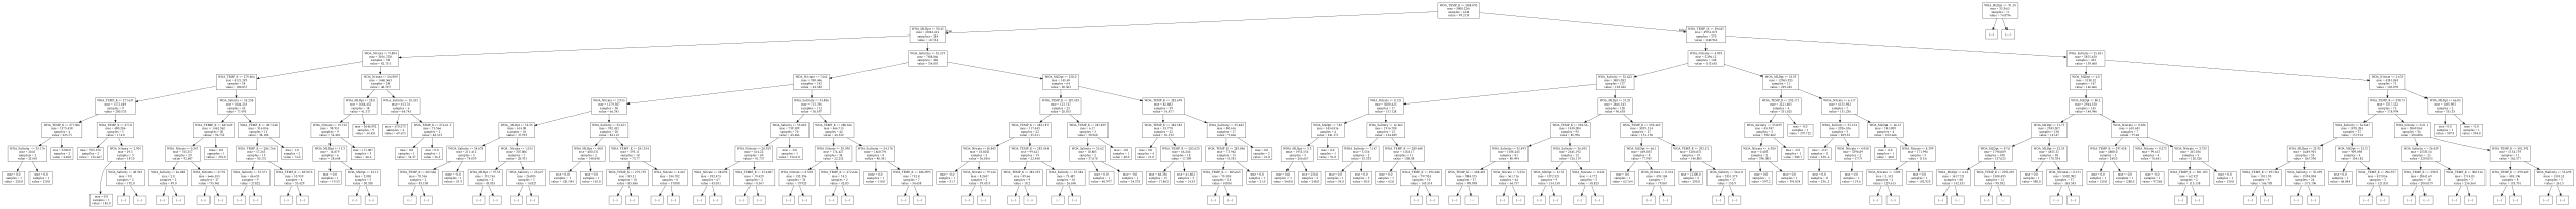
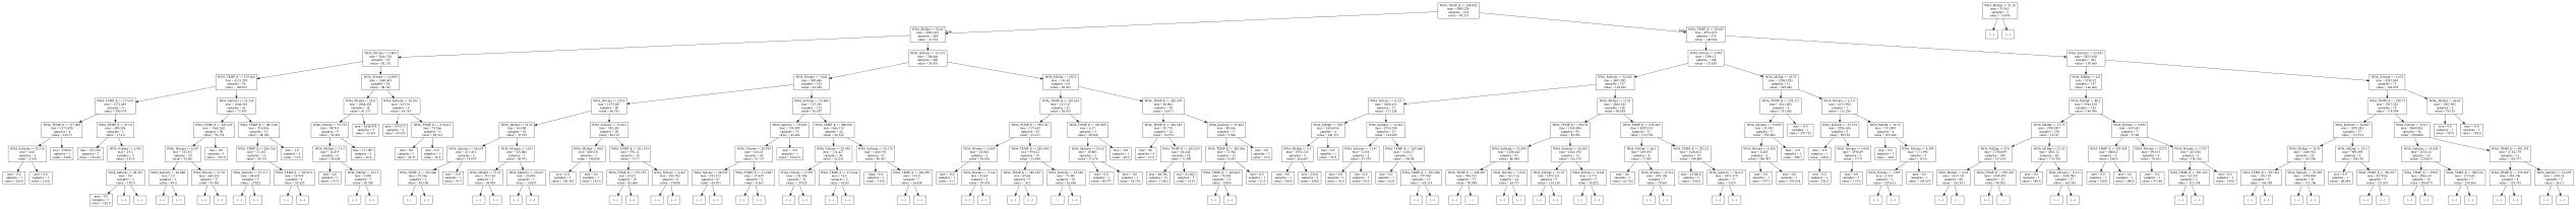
  digraph {
    fontname="PT Serif"
    node [fontname="PT Serif" shape=box]
    edge [fontname="PT Serif"]
    n1 [label="WOA_TEMP_K <= 288.092\nmse = 5808.226\nsamples = 654\nvalue = 99.213"]
    n2 [label="WOA_MLDpt <= 30.45\nmse = 2042.412\nsamples = 284\nvalue = 47.554"]
    n3 [label="WOA_TEMP_K <= 294.85\nmse = 4951.873\nsamples = 370\nvalue = 140.962"]
    n4 [label="WOA_Nitrate <= 9.804\nmse = 3816.758\nsamples = 78\nvalue = 82.755"]
    n5 [label="WOA_Salinity <= 35.219\nmse = 788.066\nsamples = 206\nvalue = 34.801"]
    n6 [label="WOA_Nitrate <= 4.093\nmse = 5296.12\nsamples = 148\nvalue = 113.681"]
    n7 [label="WOA_Salinity <= 35.581\nmse = 3855.658\nsamples = 222\nvalue = 159.668"]
    n8 [label="WOA_TEMP_K <= 279.404\nmse = 4121.259\nsamples = 54\nvalue = 100.857"]
    n9 [label="WOA_Nitrate <= 24.909\nmse = 1468.363\nsamples = 24\nvalue = 48.707"]
    n10 [label="WOA_Nitrate <= 7.642\nmse = 958.446\nsamples = 142\nvalue = 42.383"]
    n11 [label="WOA_MLDpt <= 250.0\nmse = 145.69\nsamples = 64\nvalue = 20.363"]
    n12 [label="WOA_TEMP_K <= 277.637\nmse = 1572.649\nsamples = 9\nvalue = 200.533"]
    n13 [label="WOA_Salinity <= 35.238\nmse = 1844.218\nsamples = 45\nvalue = 77.495"]
    n14 [label="WOA_MLDpt <= 28.8\nmse = 1684.452\nsamples = 18\nvalue = 41.517"]
    n15 [label="WOA_Salinity <= 33.555\nmse = 613.76\nsamples = 6\nvalue = 64.745"]
    n16 [label="WOA_TEMP_K <= 277.506\nmse = 1373.438\nsamples = 4\nvalue = 223.75"]
    n17 [label="WOA_TEMP_K <= 277.8\nmse = 480.286\nsamples = 5\nvalue = 174.0"]
    n18 [label="WOA_TEMP_K <= 287.649\nmse = 1462.362\nsamples = 30\nvalue = 96.732"]
    n19 [label="WOA_TEMP_K <= 287.548\nmse = 316.856\nsamples = 15\nvalue = 38.106"]
    n20 [label="WOA_Salinity <= 33.176\nmse = 24.0\nsamples = 2\nvalue = 214.0"]
    n21 [label="mse = 3200.0\nsamples = 2\nvalue = 240.0"]
    n22 [label="mse = 555.556\nsamples = 2\nvalue = 156.667"]
    n23 [label="WOA_Nitrate <= 2.901\nmse = 29.5\nsamples = 3\nvalue = 187.0"]
    n24 [label="mse = 0.0\nsamples = 1\nvalue = 220.0"]
    n25 [label="mse = 0.0\nsamples = 1\nvalue = 210.0"]
    n26 [label="mse = 0.0\nsamples = 1\nvalue = 182.0"]
    n27 [label="WOA_Salinity <= 28.925\nmse = 9.0\nsamples = 2\nvalue = 192.0"]
    n28 [label="(...)"]
    n29 [label="(...)"]
    n30 [label="WOA_Nitrate <= 0.347\nmse = 765.357\nsamples = 29\nvalue = 92.607"]
    n31 [label="mse = 0.0\nsamples = 1\nvalue = 270.0"]
    n32 [label="WOA_TEMP_K <= 286.766\nmse = 57.263\nsamples = 13\nvalue = 30.131"]
    n33 [label="mse = 1.0\nsamples = 2\nvalue = 72.0"]
    n34 [label="WOA_Salinity <= 26.088\nmse = 2.0\nsamples = 2\nvalue = 49.0"]
    n35 [label="WOA_Nitrate <= 0.791\nmse = 666.553\nsamples = 27\nvalue = 95.961"]
    n36 [label="(...)"]
    n37 [label="(...)"]
    n38 [label="(...)"]
    n39 [label="(...)"]
    n40 [label="WOA_Salinity <= 35.371\nmse = 46.633\nsamples = 9\nvalue = 27.822"]
    n41 [label="WOA_TEMP_K <= 287.076\nmse = 53.959\nsamples = 4\nvalue = 33.429"]
    n42 [label="(...)"]
    n43 [label="(...)"]
    n44 [label="(...)"]
    n45 [label="(...)"]
    n46 [label="WOA_Nitrate <= 19.723\nmse = 98.951\nsamples = 9\nvalue = 32.401"]
    n47 [label="mse = 3646.092\nsamples = 9\nvalue = 54.431"]
    n48 [label="mse = 670.573\nsamples = 4\nvalue = 69.675"]
    n49 [label="WOA_TEMP_K <= 272.615\nmse = 73.366\nsamples = 2\nvalue = 48.313"]
    n50 [label="WOA_MLDpt <= 15.3\nmse = 16.879\nsamples = 6\nvalue = 28.648"]
    n51 [label="mse = 171.087\nsamples = 3\nvalue = 44.6"]
    n52 [label="mse = 0.0\nsamples = 1\nvalue = 19.53"]
    n53 [label="WOA_MLDpt <= 25.15\nmse = 2.085\nsamples = 5\nvalue = 30.305"]
    n54 [label="(...)"]
    n55 [label="(...)"]
    n56 [label="mse = 0.0\nsamples = 1\nvalue = 54.37"]
    n57 [label="mse = 0.0\nsamples = 1\nvalue = 36.2"]
    n58 [label="WOA_Nitrate <= 2.955\nmse = 1279.307\nsamples = 30\nvalue = 66.341"]
    n59 [label="WOA_Salinity <= 33.886\nmse = 713.786\nsamples = 112\nvalue = 36.697"]
    n60 [label="WOA_TEMP_K <= 287.435\nmse = 123.747\nsamples = 25\nvalue = 28.015"]
    n61 [label="WOA_TEMP_K <= 282.699\nmse = 82.882\nsamples = 39\nvalue = 14.477"]
    n62 [label="WOA_MLDpt <= 52.35\nmse = 614.08\nsamples = 10\nvalue = 37.953"]
    n63 [label="WOA_Salinity <= 33.651\nmse = 952.432\nsamples = 20\nvalue = 82.112"]
    n64 [label="WOA_Salinity <= 33.885\nmse = 759.589\nsamples = 70\nvalue = 43.466"]
    n65 [label="WOA_TEMP_K <= 280.816\nmse = 466.715\nsamples = 42\nvalue = 26.352"]
    n66 [label="WOA_Salinity <= 34.678\nmse = 211.412\nsamples = 3\nvalue = 74.039"]
    n67 [label="WOA_Nitrate <= 1.015\nmse = 307.806\nsamples = 7\nvalue = 28.931"]
    n68 [label="WOA_MLDpt <= 40.0\nmse = 400.531\nsamples = 2\nvalue = 148.848"]
    n69 [label="WOA_TEMP_K <= 281.354\nmse = 395.11\nsamples = 18\nvalue = 73.77"]
    n70 [label="WOA_TEMP_K <= 287.666\nmse = 70.356\nsamples = 2\nvalue = 83.108"]
    n71 [label="mse = -0.0\nsamples = 1\nvalue = 55.9"]
    n72 [label="WOA_MLDpt <= 97.35\nmse = 191.765\nsamples = 2\nvalue = 43.035"]
    n73 [label="WOA_Salinity <= 23.627\nmse = 26.005\nsamples = 5\nvalue = 14.827"]
    n74 [label="(...)"]
    n75 [label="(...)"]
    n76 [label="(...)"]
    n77 [label="(...)"]
    n78 [label="(...)"]
    n79 [label="(...)"]
    n80 [label="mse = 0.0\nsamples = 1\nvalue = 120.545"]
    n81 [label="mse = 0.0\nsamples = 1\nvalue = 163.0"]
    n82 [label="WOA_TEMP_K <= 279.795\nmse = 83.21\nsamples = 10\nvalue = 85.686"]
    n83 [label="WOA_Nitrate <= 4.667\nmse = 354.702\nsamples = 8\nvalue = 57.088"]
    n84 [label="(...)"]
    n85 [label="(...)"]
    n86 [label="(...)"]
    n87 [label="(...)"]
    n88 [label="WOA_Nitrate <= 28.929\nmse = 614.22\nsamples = 69\nvalue = 41.737"]
    n89 [label="mse = -0.0\nsamples = 1\nvalue = 134.211"]
    n90 [label="WOA_Nitrate <= 29.598\nmse = 174.427\nsamples = 34\nvalue = 22.252"]
    n91 [label="WOA_Salinity <= 34.178\nmse = 1460.791\nsamples = 8\nvalue = 48.341"]
    n92 [label="WOA_Nitrate <= 28.092\nmse = 592.475\nsamples = 67\nvalue = 43.051"]
    n93 [label="WOA_TEMP_K <= 274.087\nmse = 19.429\nsamples = 2\nvalue = 8.567"]
    n94 [label="(...)"]
    n95 [label="(...)"]
    n96 [label="(...)"]
    n97 [label="(...)"]
    n98 [label="WOA_Nitrate <= 8.392\nmse = 132.396\nsamples = 32\nvalue = 19.923"]
    n99 [label="WOA_TEMP_K <= 272.646\nmse = 74.3\nsamples = 2\nvalue = 42.83"]
-   n100 [label="mse = 0.0\nsamples = 1\nvalue = 110.0"]
+   n100 [label="value = 0.0\nsamples = 1\nvalue = 110.0"]
    n101 [label="WOA_TEMP_K <= 286.095\nmse = 752.8\nsamples = 7\nvalue = 34.638"]
    n102 [label="(...)"]
    n103 [label="(...)"]
    n104 [label="(...)"]
    n105 [label="(...)"]
    n106 [label="(...)"]
    n107 [label="(...)"]
    n108 [label="WOA_TEMP_K <= 283.187\nmse = 117.443\nsamples = 22\nvalue = 25.611"]
    n109 [label="WOA_TEMP_K <= 287.839\nmse = 6.17\nsamples = 3\nvalue = 38.968"]
    n110 [label="WOA_TEMP_K <= 282.583\nmse = 53.778\nsamples = 22\nvalue = 18.192"]
    n111 [label="WOA_Salinity <= 35.482\nmse = 80.616\nsamples = 17\nvalue = 9.866"]
    n112 [label="WOA_Nitrate <= 8.843\nmse = 18.802\nsamples = 3\nvalue = 36.856"]
    n113 [label="WOA_TEMP_K <= 283.454\nmse = 99.621\nsamples = 19\nvalue = 22.448"]
    n114 [label="WOA_Salinity <= 35.62\nmse = 10.885\nsamples = 2\nvalue = 37.678"]
    n115 [label="mse = -0.0\nsamples = 1\nvalue = 40.0"]
    n116 [label="mse = -0.0\nsamples = 1\nvalue = 31.7"]
    n117 [label="WOA_Nitrate <= 9.144\nmse = 8.269\nsamples = 2\nvalue = 39.433"]
    n118 [label="WOA_TEMP_K <= 283.253\nmse = 89.66\nsamples = 9\nvalue = 18.2"]
    n119 [label="WOA_Salinity <= 35.384\nmse = 73.487\nsamples = 10\nvalue = 26.696"]
    n120 [label="(...)"]
    n121 [label="(...)"]
    n122 [label="(...)"]
    n123 [label="(...)"]
    n124 [label="(...)"]
    n125 [label="(...)"]
    n126 [label="mse = 0.0\nsamples = 1\nvalue = 40.977"]
    n127 [label="mse = -0.0\nsamples = 1\nvalue = 34.378"]
    n128 [label="mse = 0.0\nsamples = 4\nvalue = 21.0"]
    n129 [label="WOA_TEMP_K <= 282.633\nmse = 66.246\nsamples = 18\nvalue = 17.389"]
    n130 [label="WOA_TEMP_K <= 283.846\nmse = 73.962\nsamples = 15\nvalue = 8.581"]
    n131 [label="mse = 0.0\nsamples = 2\nvalue = 21.0"]
    n132 [label="mse = 68.786\nsamples = 15\nvalue = 17.862"]
    n133 [label="mse = 41.602\nsamples = 3\nvalue = 14.55"]
    n134 [label="WOA_TEMP_K <= 283.665\nmse = 70.505\nsamples = 14\nvalue = 8.084"]
    n135 [label="mse = 0.0\nsamples = 1\nvalue = 21.0"]
    n136 [label="(...)"]
    n137 [label="(...)"]
    n138 [label="WOA_Salinity <= 32.622\nmse = 3405.382\nsamples = 137\nvalue = 103.822"]
    n139 [label="WOA_MLDpt <= 18.95\nmse = 12965.925\nsamples = 11\nvalue = 229.243"]
    n140 [label="WOA_MLDpt <= 4.0\nmse = 3138.52\nsamples = 147\nvalue = 146.666"]
    n141 [label="WOA_Nitrate <= 2.678\nmse = 4281.063\nsamples = 75\nvalue = 185.095"]
    n142 [label="WOA_Nitrate <= 0.121\nmse = 5680.425\nsamples = 17\nvalue = 157.128"]
    n143 [label="WOA_MLDpt <= 57.25\nmse = 2666.343\nsamples = 120\nvalue = 96.658"]
    n144 [label="WOA_TEMP_K <= 292.171\nmse = 2221.605\nsamples = 4\nvalue = 351.825"]
    n145 [label="WOA_Nitrate <= 6.117\nmse = 4155.982\nsamples = 7\nvalue = 151.236"]
    n146 [label="WOA_MLDpt <= 7.85\nmse = 5454.816\nsamples = 4\nvalue = 241.571"]
    n147 [label="WOA_Salinity <= 12.265\nmse = 1916.708\nsamples = 13\nvalue = 124.289"]
    n148 [label="WOA_TEMP_K <= 294.36\nmse = 1450.004\nsamples = 93\nvalue = 85.956"]
    n149 [label="WOA_TEMP_K <= 292.469\nmse = 5029.314\nsamples = 27\nvalue = 131.196"]
    n150 [label="WOA_MLDpt <= 5.3\nmse = 1955.556\nsamples = 3\nvalue = 266.667"]
    n151 [label="mse = 0.0\nsamples = 1\nvalue = 91.0"]
    n152 [label="WOA_Salinity <= 7.147\nmse = 3.556\nsamples = 2\nvalue = 55.333"]
    n153 [label="WOA_TEMP_K <= 289.648\nmse = 1158.17\nsamples = 11\nvalue = 138.08"]
    n154 [label="mse = 0.0\nsamples = 1\nvalue = 360.0"]
    n155 [label="mse = 256.0\nsamples = 2\nvalue = 248.0"]
    n156 [label="mse = 0.0\nsamples = 1\nvalue = 54.0"]
    n157 [label="mse = 0.0\nsamples = 5\nvalue = 58.0"]
    n158 [label="mse = 0.0\nsamples = 1\nvalue = 62.0"]
    n159 [label="WOA_TEMP_K <= 292.048\nmse = 797.924\nsamples = 10\nvalue = 143.514"]
    n160 [label="(...)"]
    n161 [label="(...)"]
    n162 [label="WOA_Salinity <= 35.493\nmse = 1038.243\nsamples = 81\nvalue = 80.494"]
    n163 [label="WOA_Salinity <= 36.692\nmse = 2645.192\nsamples = 12\nvalue = 126.119"]
    n164 [label="WOA_MLDpt <= 66.1\nmse = 469.055\nsamples = 8\nvalue = 77.967"]
    n165 [label="WOA_TEMP_K <= 292.52\nmse = 5286.051\nsamples = 19\nvalue = 144.883"]
    n166 [label="WOA_TEMP_K <= 288.401\nmse = 984.375\nsamples = 37\nvalue = 98.098"]
    n167 [label="WOA_Nitrate <= 3.334\nmse = 561.716\nsamples = 44\nvalue = 64.757"]
    n168 [label="WOA_MLDpt <= 21.55\nmse = 1072.321\nsamples = 9\nvalue = 154.158"]
    n169 [label="WOA_Nitrate <= 0.222\nmse = 4.772\nsamples = 3\nvalue = 58.825"]
    n170 [label="(...)"]
    n171 [label="(...)"]
    n172 [label="(...)"]
    n173 [label="(...)"]
    n174 [label="(...)"]
    n175 [label="(...)"]
    n176 [label="(...)"]
    n177 [label="(...)"]
    n178 [label="mse = 0.0\nsamples = 1\nvalue = 62.764"]
    n179 [label="WOA_Nitrate <= 0.764\nmse = 495.184\nsamples = 7\nvalue = 79.867"]
    n180 [label="mse = 12100.0\nsamples = 2\nvalue = 230.0"]
    n181 [label="WOA_Salinity <= 36.611\nmse = 3351.379\nsamples = 17\nvalue = 133.9"]
    n182 [label="(...)"]
    n183 [label="(...)"]
    n184 [label="(...)"]
    n185 [label="(...)"]
    n186 [label="WOA_Salinity <= 35.099\nmse = 45.947\nsamples = 3\nvalue = 392.402"]
    n187 [label="mse = -0.0\nsamples = 1\nvalue = 297.722"]
    n188 [label="WOA_Salinity <= 35.154\nmse = 2026.106\nsamples = 3\nvalue = 209.52"]
    n189 [label="WOA_MLDpt <= 26.15\nmse = 741.009\nsamples = 4\nvalue = 102.666"]
    n190 [label="WOA_Nitrate <= 6.924\nmse = 0.403\nsamples = 2\nvalue = 396.303"]
    n191 [label="mse = -0.0\nsamples = 1\nvalue = 380.7"]
    n192 [label="mse = 0.0\nsamples = 1\nvalue = 397.2"]
    n193 [label="mse = 0.0\nsamples = 1\nvalue = 395.854"]
    n194 [label="mse = -0.0\nsamples = 1\nvalue = 230.6"]
    n195 [label="WOA_Nitrate <= 4.958\nmse = 3398.89\nsamples = 2\nvalue = 177.9"]
    n196 [label="mse = 0.0\nsamples = 1\nvalue = 48.0"]
    n197 [label="WOA_Nitrate <= 8.399\nmse = 171.994\nsamples = 3\nvalue = 113.6"]
    n198 [label="mse = 0.0\nsamples = 1\nvalue = 236.2"]
    n199 [label="mse = 0.0\nsamples = 1\nvalue = 119.6"]
    n200 [label="WOA_Nitrate <= 7.209\nmse = 2.513\nsamples = 2\nvalue = 129.615"]
    n201 [label="mse = 0.0\nsamples = 1\nvalue = 102.923"]
    n202 [label="(...)"]
    n203 [label="(...)"]
    n204 [label="WOA_MLDpt <= 80.2\nmse = 2944.358\nsamples = 145\nvalue = 144.946"]
    n205 [label="WOA_TEMP_K <= 298.73\nmse = 3317.322\nsamples = 73\nvalue = 178.994"]
    n206 [label="WOA_MLDpt <= 66.05\nmse = 1887.903\nsamples = 2\nvalue = 351.35"]
    n207 [label="WOA_TEMP_K <= 297.458\nmse = 4800.0\nsamples = 2\nvalue = 240.0"]
    n208 [label="mse = 0.0\nsamples = 1\nvalue = 120.0"]
    n209 [label="mse = 0.0\nsamples = 1\nvalue = 280.0"]
    n210 [label="WOA_MLDpt <= 51.75\nmse = 2943.307\nsamples = 138\nvalue = 147.47"]
    n211 [label="WOA_Nitrate <= 0.696\nmse = 610.681\nsamples = 7\nvalue = 97.68"]
    n212 [label="WOA_MLDpt <= 47.0\nmse = 1798.089\nsamples = 100\nvalue = 137.625"]
    n213 [label="WOA_MLDpt <= 52.35\nmse = 4855.31\nsamples = 38\nvalue = 170.334"]
    n214 [label="WOA_Nitrate <= 0.273\nmse = 99.613\nsamples = 4\nvalue = 78.641"]
    n215 [label="WOA_Nitrate <= 3.733\nmse = 267.036\nsamples = 3\nvalue = 120.526"]
    n216 [label="WOA_MLDpt <= 6.65\nmse = 1617.721\nsamples = 88\nvalue = 142.531"]
    n217 [label="WOA_TEMP_K <= 295.495\nmse = 1508.493\nsamples = 12\nvalue = 98.382"]
    n218 [label="mse = 0.0\nsamples = 1\nvalue = 380.0"]
    n219 [label="WOA_Nitrate <= 0.151\nmse = 3502.982\nsamples = 37\nvalue = 163.345"]
    n220 [label="(...)"]
    n221 [label="(...)"]
    n222 [label="(...)"]
    n223 [label="(...)"]
    n224 [label="(...)"]
    n225 [label="(...)"]
    n226 [label="mse = -0.0\nsamples = 1\nvalue = 97.368"]
    n227 [label="WOA_TEMP_K <= 301.185\nmse = 62.327\nsamples = 2\nvalue = 113.158"]
    n228 [label="mse = 0.0\nsamples = 1\nvalue = 150.0"]
    n229 [label="WOA_MLDpt <= 91.35\nmse = 35.365\nsamples = 3\nvalue = 74.896"]
    n230 [label="(...)"]
    n231 [label="(...)"]
    n232 [label="(...)"]
    n233 [label="(...)"]
    n234 [label="WOA_Salinity <= 36.847\nmse = 1878.284\nsamples = 37\nvalue = 157.914"]
    n235 [label="WOA_Nitrate <= 0.211\nmse = 3869.065\nsamples = 36\nvalue = 204.806"]
    n236 [label="mse = 0.0\nsamples = 1\nvalue = 307.9"]
    n237 [label="mse = -0.0\nsamples = 1\nvalue = 394.8"]
    n238 [label="WOA_MLDpt <= 23.95\nmse = 1449.901\nsamples = 33\nvalue = 167.396"]
    n239 [label="WOA_MLDpt <= 52.3\nmse = 909.098\nsamples = 4\nvalue = 104.182"]
    n240 [label="WOA_Salinity <= 36.429\nmse = 2535.54\nsamples = 25\nvalue = 220.055"]
    n241 [label="WOA_TEMP_K <= 301.392\nmse = 5134.759\nsamples = 11\nvalue = 162.577"]
    n242 [label="WOA_TEMP_K <= 297.361\nmse = 1011.93\nsamples = 9\nvalue = 146.783"]
    n243 [label="WOA_Salinity <= 35.699\nmse = 1394.004\nsamples = 24\nvalue = 175.196"]
    n244 [label="mse = 0.0\nsamples = 1\nvalue = 68.844"]
    n245 [label="WOA_TEMP_K <= 296.957\nmse = 427.056\nsamples = 3\nvalue = 121.851"]
    n246 [label="(...)"]
    n247 [label="(...)"]
    n248 [label="(...)"]
    n249 [label="(...)"]
    n250 [label="(...)"]
    n251 [label="(...)"]
    n252 [label="WOA_TEMP_K <= 298.9\nmse = 2061.69\nsamples = 18\nvalue = 204.079"]
    n253 [label="WOA_TEMP_K <= 300.316\nmse = 1714.05\nsamples = 7\nvalue = 256.364"]
    n254 [label="WOA_TEMP_K <= 299.469\nmse = 485.196\nsamples = 8\nvalue = 118.701"]
    n255 [label="WOA_Salinity <= 35.699\nmse = 1518.52\nsamples = 3\nvalue = 261.3"]
    n256 [label="(...)"]
    n257 [label="(...)"]
    n258 [label="(...)"]
    n259 [label="(...)"]
    n260 [label="(...)"]
    n261 [label="(...)"]
    n262 [label="(...)"]
    n263 [label="(...)"]
    n1 -> n2 [headlabel=True labelangle=45 labeldistance=2.5]
    n1 -> n3 [headlabel=False labelangle=-45 labeldistance=2.5]
    n2 -> n4
    n2 -> n5
    n3 -> n6
    n3 -> n7
    n4 -> n8
    n4 -> n9
    n5 -> n10
    n5 -> n11
    n6 -> n138
    n6 -> n139
    n7 -> n140
    n7 -> n141
    n8 -> n12
    n8 -> n13
    n9 -> n14
    n9 -> n15
    n10 -> n58
    n10 -> n59
    n11 -> n60
    n11 -> n61
    n12 -> n16
    n12 -> n17
    n13 -> n18
    n13 -> n19
    n14 -> n46
    n14 -> n47
    n15 -> n48
    n15 -> n49
    n16 -> n20
    n16 -> n21
    n17 -> n22
    n17 -> n23
    n18 -> n30
    n18 -> n31
    n19 -> n32
    n19 -> n33
    n20 -> n24
    n20 -> n25
-   n23 -> n26
+   n27 -> n26
    n23 -> n27
    n27 -> n28
    n27 -> n29
    n30 -> n34
    n30 -> n35
    n32 -> n40
    n32 -> n41
    n34 -> n36
    n34 -> n37
    n35 -> n38
    n35 -> n39
    n40 -> n42
    n40 -> n43
    n41 -> n44
    n41 -> n45
    n46 -> n50
    n46 -> n51
    n49 -> n56
    n49 -> n57
    n50 -> n52
    n50 -> n53
    n53 -> n54
    n53 -> n55
    n58 -> n62
    n58 -> n63
    n59 -> n64
    n59 -> n65
    n60 -> n108
    n60 -> n109
    n61 -> n110
    n61 -> n111
    n62 -> n66
    n62 -> n67
    n63 -> n68
    n63 -> n69
    n64 -> n88
    n64 -> n89
    n65 -> n90
    n65 -> n91
    n66 -> n70
    n66 -> n71
    n67 -> n72
    n67 -> n73
    n68 -> n80
    n68 -> n81
    n69 -> n82
    n69 -> n83
    n70 -> n74
    n70 -> n75
    n72 -> n76
    n72 -> n77
    n73 -> n78
    n73 -> n79
    n82 -> n84
    n82 -> n85
    n83 -> n86
    n83 -> n87
    n88 -> n92
    n88 -> n93
    n90 -> n98
    n90 -> n99
    n91 -> n100
    n91 -> n101
    n92 -> n94
    n92 -> n95
    n93 -> n96
    n93 -> n97
    n98 -> n102
    n98 -> n103
    n99 -> n104
    n99 -> n105
    n101 -> n106
    n101 -> n107
    n108 -> n112
    n108 -> n113
    n109 -> n114
    n109 -> n115
    n110 -> n128
    n110 -> n129
    n111 -> n130
    n111 -> n131
    n112 -> n116
    n112 -> n117
    n113 -> n118
    n113 -> n119
    n114 -> n126
    n114 -> n127
    n117 -> n120
    n117 -> n121
    n118 -> n122
    n118 -> n123
    n119 -> n124
    n119 -> n125
    n129 -> n132
    n129 -> n133
    n130 -> n134
    n130 -> n135
    n134 -> n136
    n134 -> n137
    n138 -> n142
    n138 -> n143
    n139 -> n144
    n139 -> n145
    n140 -> n204
    n141 -> n205
    n141 -> n206
    n142 -> n146
    n142 -> n147
    n143 -> n148
    n143 -> n149
    n144 -> n186
    n144 -> n187
    n145 -> n188
    n145 -> n189
    n146 -> n150
    n146 -> n151
    n147 -> n152
    n147 -> n153
    n148 -> n162
    n148 -> n163
    n149 -> n164
    n149 -> n165
    n150 -> n154
    n150 -> n155
    n152 -> n156
    n152 -> n157
    n153 -> n158
    n153 -> n159
    n159 -> n160
    n159 -> n161
    n162 -> n166
    n162 -> n167
    n163 -> n168
    n163 -> n169
    n164 -> n178
    n164 -> n179
    n165 -> n180
    n165 -> n181
    n166 -> n170
    n166 -> n171
    n167 -> n172
    n167 -> n173
    n168 -> n174
    n168 -> n175
    n169 -> n176
    n169 -> n177
    n179 -> n182
    n179 -> n183
    n181 -> n184
    n181 -> n185
    n186 -> n190
    n186 -> n191
    n188 -> n194
    n188 -> n195
    n189 -> n196
    n189 -> n197
    n190 -> n192
    n190 -> n193
    n194 -> n198
    n195 -> n199
    n197 -> n200
    n197 -> n201
    n200 -> n202
    n200 -> n203
    n204 -> n210
    n204 -> n211
    n205 -> n234
    n205 -> n235
    n206 -> n236
    n206 -> n237
    n207 -> n208
    n207 -> n209
    n210 -> n212
    n210 -> n213
    n211 -> n207
    n211 -> n214
    n211 -> n215
    n212 -> n216
    n212 -> n217
    n213 -> n218
    n213 -> n219
    n214 -> n226
    n215 -> n227
    n215 -> n228
    n216 -> n220
    n216 -> n221
    n217 -> n222
    n217 -> n223
    n219 -> n224
    n219 -> n225
    n227 -> n232
    n227 -> n233
    n229 -> n230
    n229 -> n231
    n234 -> n238
    n234 -> n239
    n235 -> n240
    n235 -> n241
    n238 -> n242
    n238 -> n243
    n239 -> n244
    n239 -> n245
    n240 -> n252
    n240 -> n253
    n241 -> n254
    n241 -> n255
    n242 -> n246
    n242 -> n247
    n243 -> n248
    n243 -> n249
    n245 -> n250
    n245 -> n251
    n252 -> n256
    n252 -> n257
    n253 -> n258
    n253 -> n259
    n254 -> n260
    n254 -> n261
    n255 -> n262
    n255 -> n263
  }
